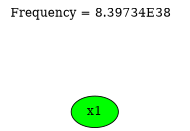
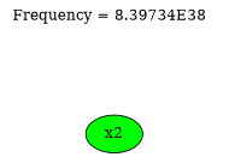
  strict digraph {
    label=<Frequency = 8.39734E38  <br/> <br/> <br/>>
    labelloc=t
-   n1 [fillcolor="#00ff00" label=x1 style=filled]
+   n1 [fillcolor="#00ff00" label=x2 style=filled]
  }
